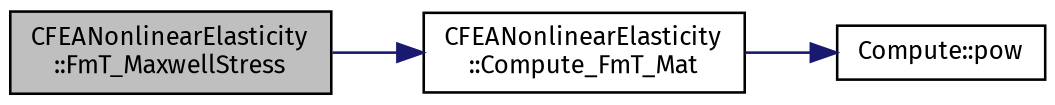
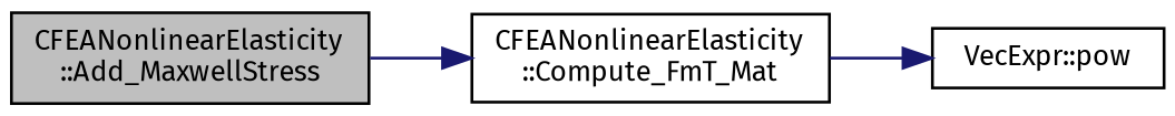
  digraph {
    fontname="Fira Sans"
    rankdir=LR
    node [color=black fillcolor=white fontname="Fira Sans" fontsize=10 shape=record style=filled]
    edge [color=midnightblue fontname="Fira Sans" fontsize=10 labelfontname=Helvetica labelfontsize=10 style=solid]
-   n1 [fillcolor=grey75 fontcolor=black height=0.2 label="CFEANonlinearElasticity\l::FmT_MaxwellStress" width=0.4]
+   n1 [fillcolor=grey75 fontcolor=black height=0.2 label="CFEANonlinearElasticity\l::Add_MaxwellStress" width=0.4]
    n2 [height=0.2 label="CFEANonlinearElasticity\l::Compute_FmT_Mat" width=0.4]
-   n3 [height=0.2 label="Compute::pow" width=0.4]
+   n3 [height=0.2 label="VecExpr::pow" width=0.4]
    n1 -> n2
    n2 -> n3
  }
